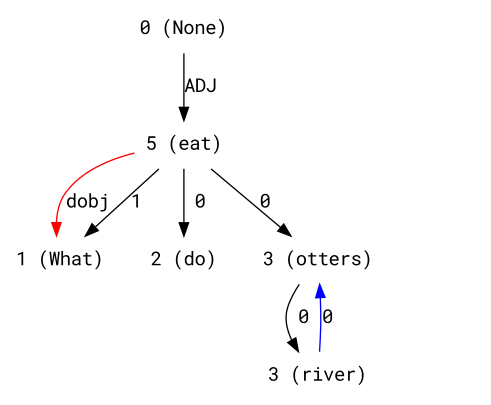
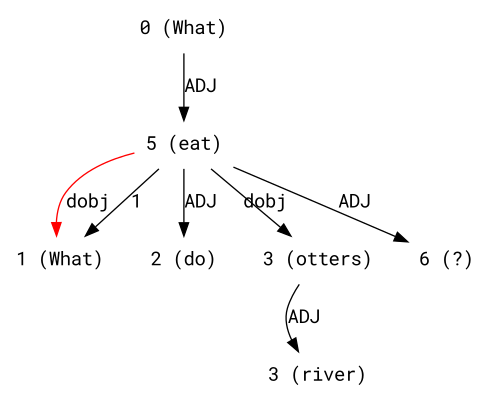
  digraph {
    fontname="Roboto Mono"
    node [fontname="Roboto Mono" shape=plaintext]
    edge [dir=forward fontname="Roboto Mono"]
-   n1 [label="0 (None)"]
+   n1 [label="0 (What)"]
    n2 [label="5 (eat)"]
    n3 [label="1 (What)"]
    n4 [label="2 (do)"]
    n5 [label="3 (otters)"]
+   n6 [label="6 (?)"]
    n7 [label="3 (river)"]
    n1 -> n2 [label=ADJ]
    n2 -> n3 [color=red label=dobj]
    n2 -> n3 [label=1]
-   n2 -> n4 [label=0]
-   n2 -> n5 [label=0]
-   n5 -> n7 [label=0]
-   n7 -> n5 [color=blue label=0]
+   n2 -> n4 [label=ADJ]
+   n2 -> n5 [label=dobj]
+   n2 -> n6 [label=ADJ]
+   n5 -> n7 [label=ADJ]
  }
